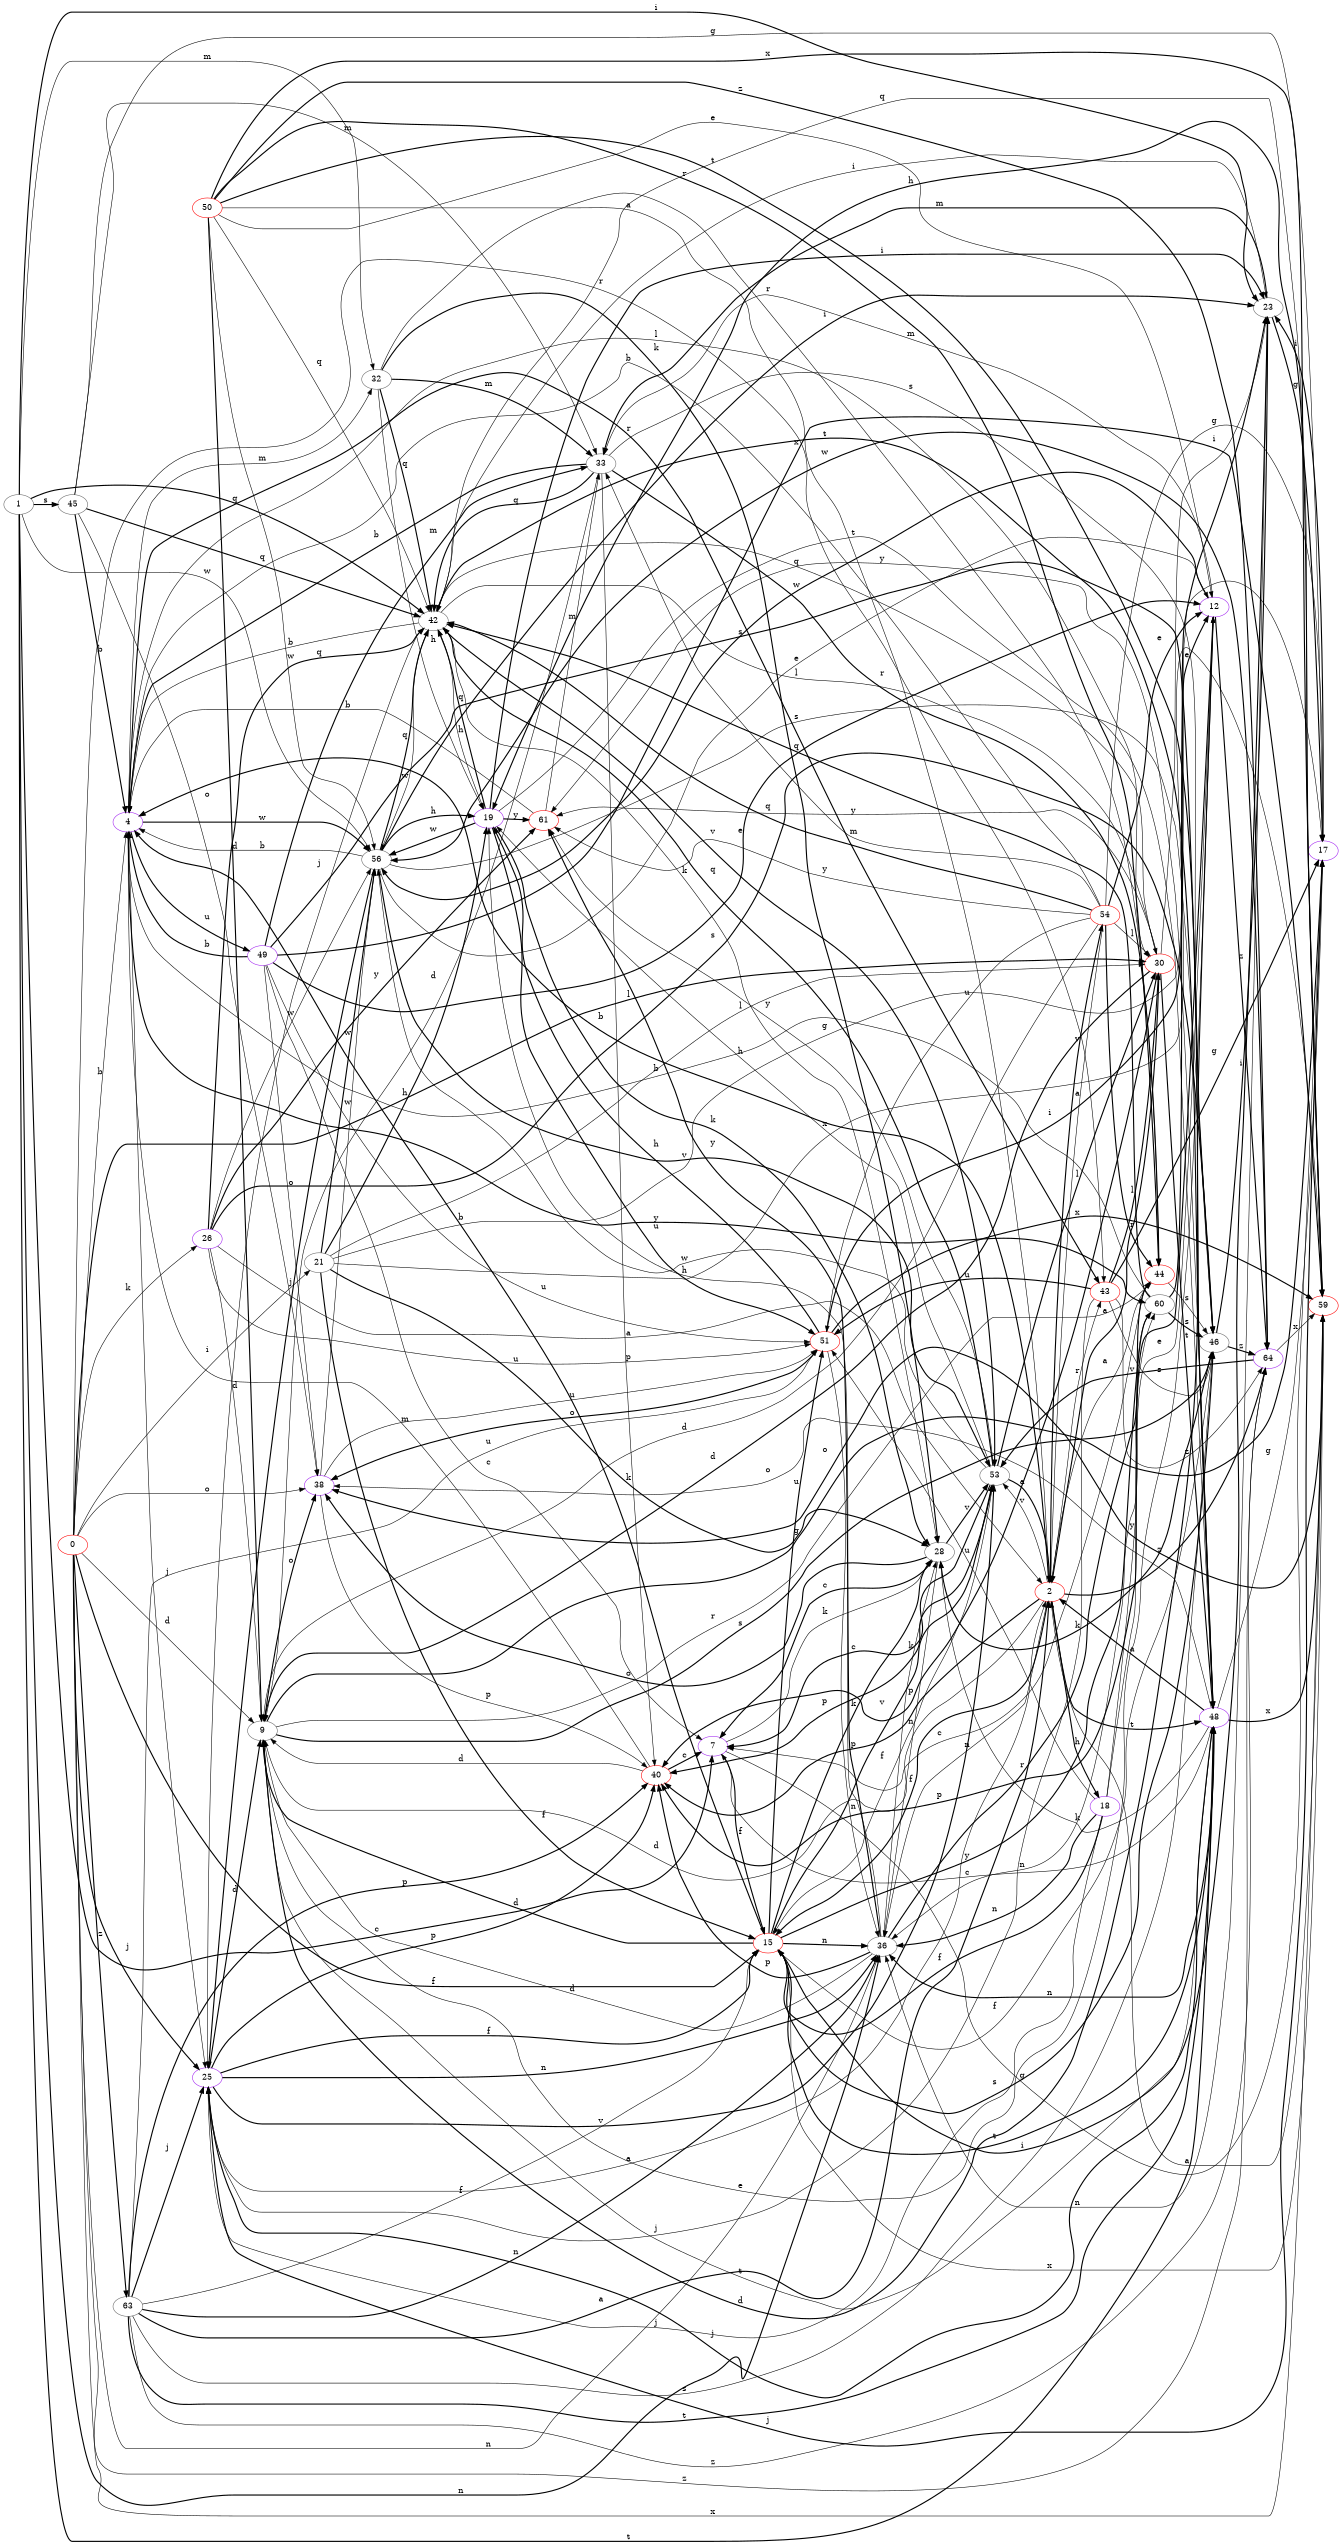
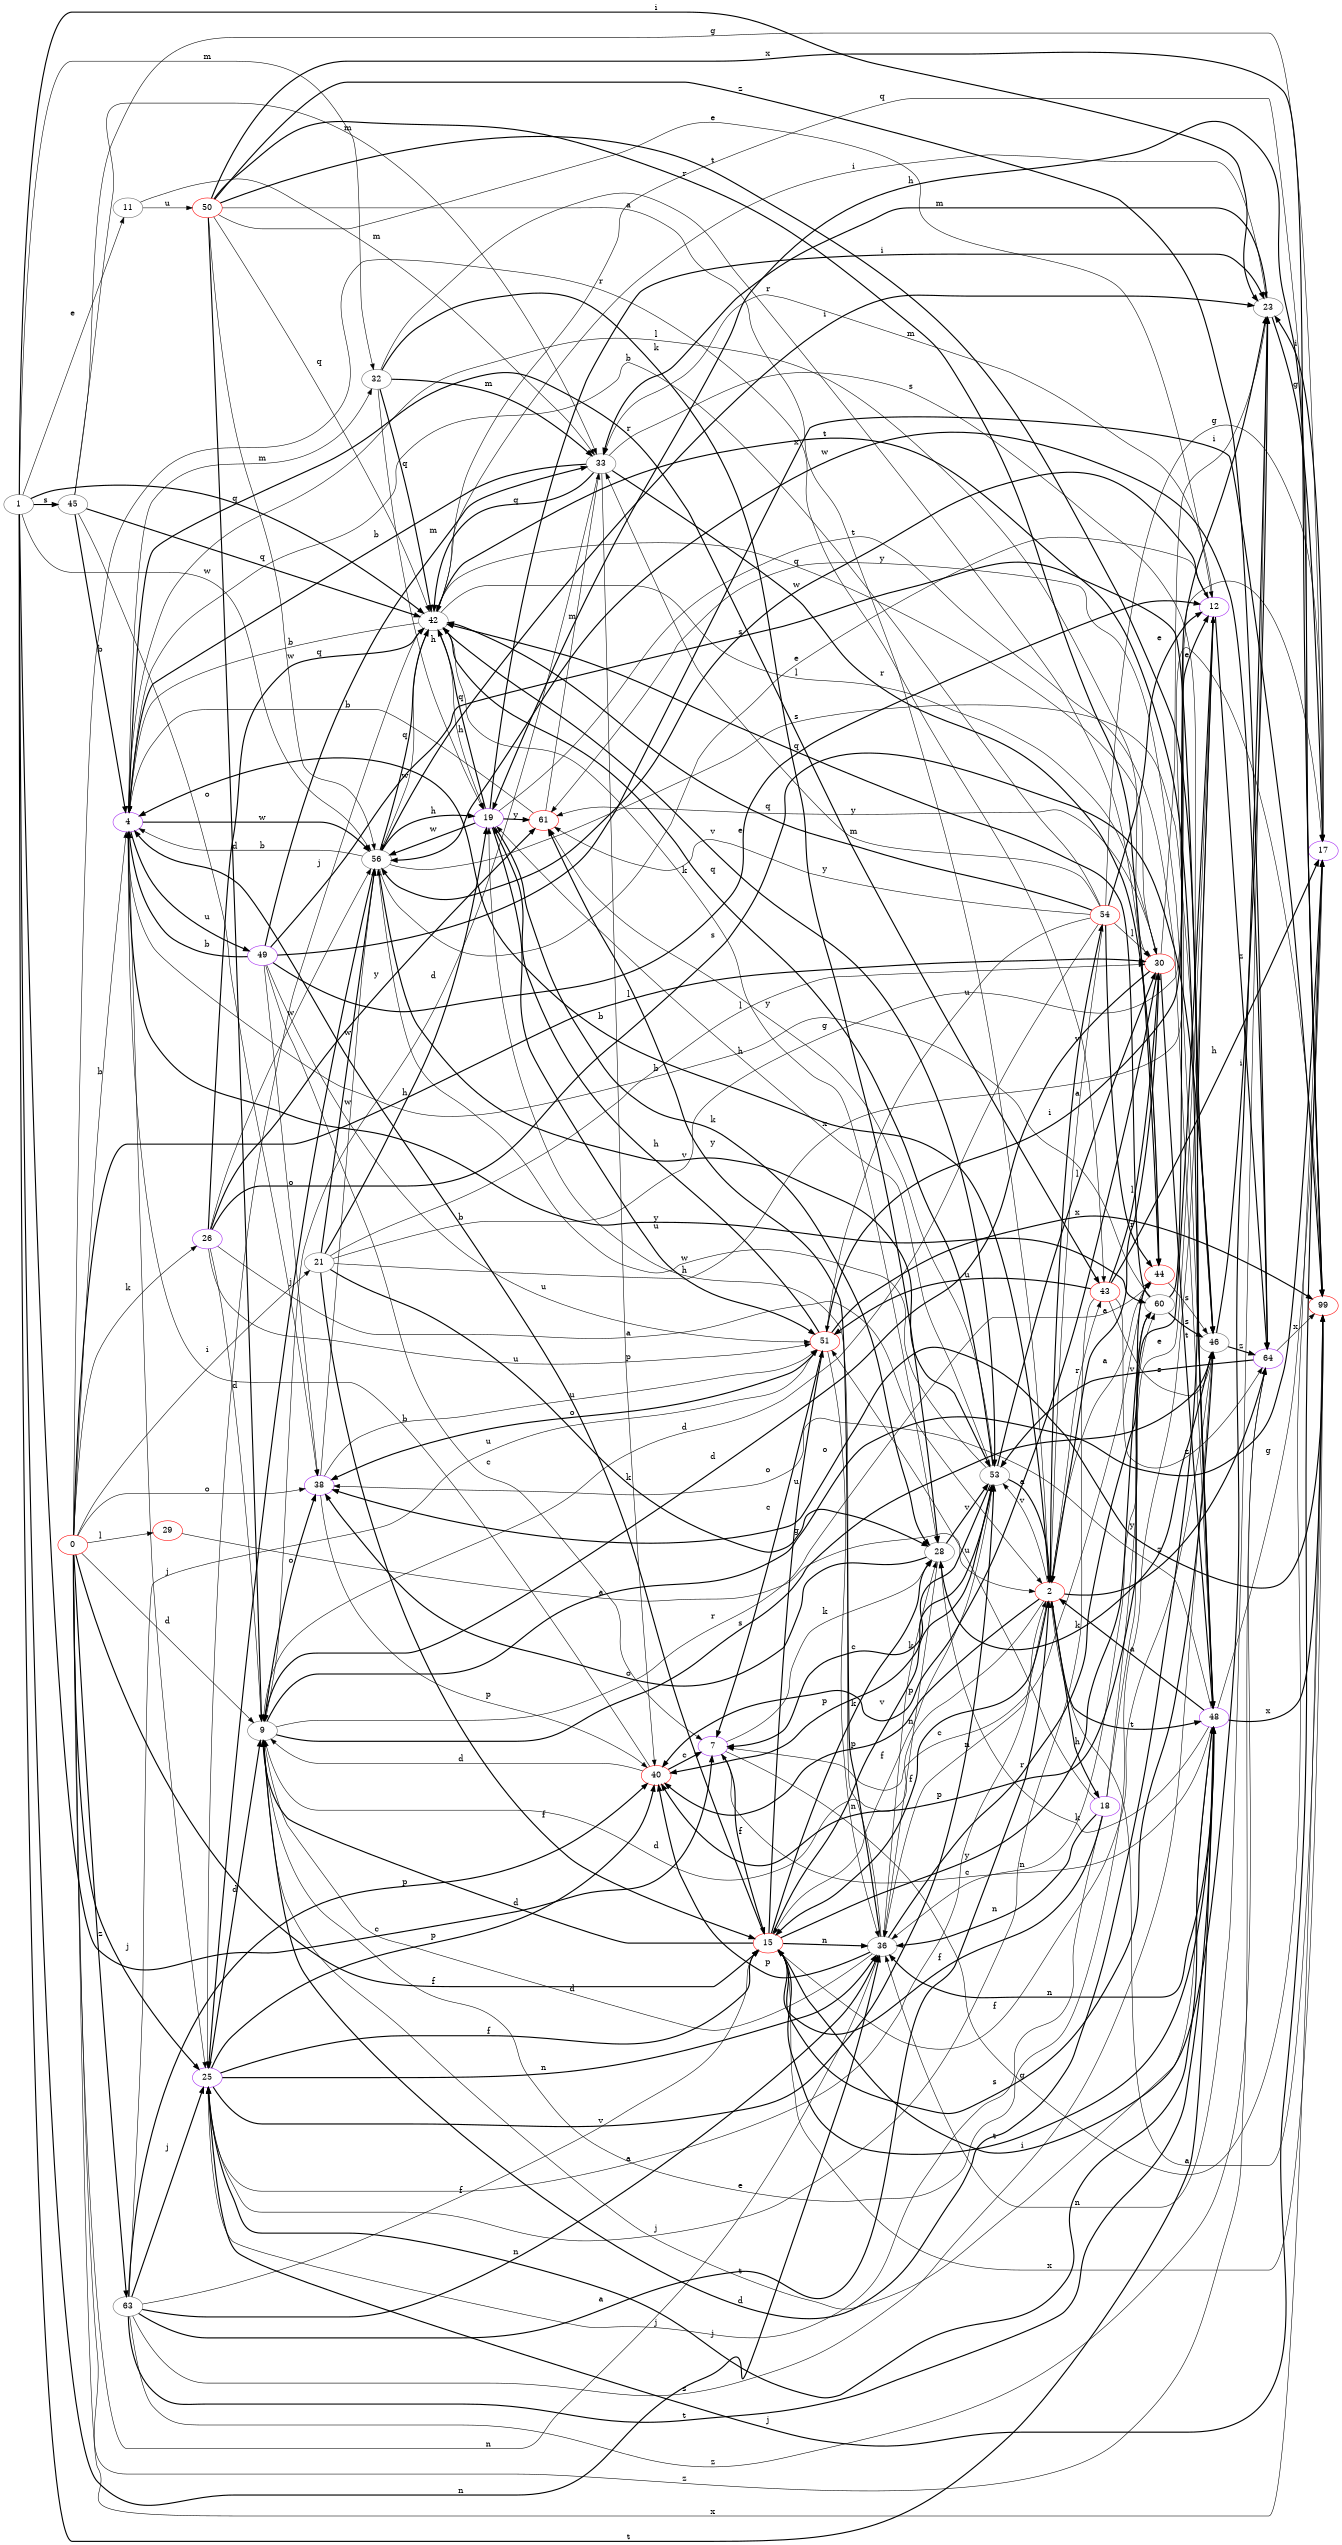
  strict digraph {
    rankdir=LR
    node [color=gray40]
    edge [style=bold]
    0 [color=red]
    4 [color=purple]
    9
    15 [color=red]
    21
    25 [color=purple]
    26 [color=purple]
+   29 [color=red]
    30 [color=red]
    36
    38 [color=purple]
    43 [color=red]
-   59 [color=red]
+   59 [color=red label=99]
    63
    64 [color=purple]
    32
    56
    49 [color=purple]
    60
    48 [color=purple]
    17 [color=purple]
    12 [color=purple]
    44 [color=red]
    46
    23
    53
    28
    51 [color=red]
    19 [color=purple]
    2 [color=red]
    40 [color=red]
    42
    61 [color=red]
    1
    7 [color=purple]
+   11
    45
    33
    50 [color=red]
    18 [color=purple]
    n41 [color=red label=54]
    0 -> 4 [label=b style=solid]
    0 -> 9 [label=d style=solid]
    0 -> 15 [label=f]
    0 -> 21 [label=i style=solid]
    0 -> 25 [label=j]
    0 -> 26 [label=k style=solid]
+   0 -> 29 [label=l style=solid]
    0 -> 30 [label=l]
    0 -> 36 [label=n style=solid]
    0 -> 38 [label=o style=solid]
    0 -> 43 [label=r style=solid]
    0 -> 59 [label=x style=solid]
    0 -> 63 [label=z]
    0 -> 64 [label=z style=solid]
    4 -> 25 [label=j style=solid]
    4 -> 30 [label=l style=solid]
    4 -> 43 [label=r]
    4 -> 32 [label=m style=solid]
    4 -> 56 [label=w]
    4 -> 49 [label=u]
    4 -> 60 [label=y]
    9 -> 38 [label=o]
    9 -> 48 [label=t style=solid]
    9 -> 17 [label=g]
    9 -> 12 [label=e style=solid]
    9 -> 44 [label=r style=solid]
    9 -> 46 [label=s]
    15 -> 4 [label=b]
    15 -> 9 [label=d]
    15 -> 36 [label=n]
    15 -> 59 [label=x style=solid]
    15 -> 60 [label=y]
    15 -> 48 [label=t]
    15 -> 46 [label=s]
    15 -> 23 [label=i]
    15 -> 53 [label=v]
    15 -> 28 [label=k]
    15 -> 51 [label=u]
    21 -> 15 [label=f]
    21 -> 30 [label=l style=solid]
    21 -> 59 [label=x style=solid]
    21 -> 56 [label=w]
    21 -> 17 [label=g style=solid]
    21 -> 28 [label=k]
    21 -> 19 [label=h]
    25 -> 9 [label=d]
    25 -> 15 [label=f]
    25 -> 36 [label=n]
    25 -> 53 [label=v]
    25 -> 2 [label=a style=solid]
    25 -> 40 [label=p]
    26 -> 9 [label=d style=solid]
    26 -> 56 [label=w style=solid]
    26 -> 46 [label=s]
    26 -> 51 [label=u style=solid]
    26 -> 2 [label=a style=solid]
    26 -> 42 [label=q]
    26 -> 61 [label=y]
+   29 -> 2 [label=a style=solid]
    30 -> 9 [label=d]
    30 -> 48 [label=t]
    30 -> 23 [label=i style=solid]
    30 -> 2 [label=a]
    30 -> 40 [label=p]
    30 -> 42 [label=q style=solid]
    30 -> 61 [label=y style=solid]
    36 -> 9 [label=d style=solid]
    36 -> 44 [label=r]
    36 -> 28 [label=k style=solid]
    36 -> 19 [label=h style=solid]
    36 -> 40 [label=p]
    36 -> 61 [label=y]
    38 -> 56 [label=w style=solid]
    38 -> 51 [label=u style=solid]
    38 -> 40 [label=p style=solid]
    43 -> 25 [label=j style=solid]
    43 -> 30 [label=l]
    43 -> 64 [label=z style=solid]
-   43 -> 17 [label=g]
+   43 -> 17 [label=h]
    43 -> 46 [label=s style=solid]
    43 -> 51 [label=u]
    59 -> 38 [label=o]
    59 -> 19 [label=h]
    59 -> 2 [label=a style=solid]
    59 -> 42 [label=q style=solid]
    63 -> 15 [label=f style=solid]
    63 -> 25 [label=j]
    63 -> 36 [label=n]
    63 -> 64 [label=z style=solid]
    63 -> 48 [label=t]
    63 -> 46 [label=s style=solid]
    63 -> 51 [label=u style=solid]
    63 -> 2 [label=a]
    63 -> 40 [label=p]
    64 -> 59 [label=x style=solid]
    64 -> 56 [label=w]
    64 -> 53 [label=v]
    32 -> 44 [label=r style=solid]
    32 -> 28 [label=k]
    32 -> 19 [label=h style=solid]
    32 -> 42 [label=q]
    32 -> 33 [label=m]
    56 -> 4 [label=b style=solid]
    56 -> 25 [label=j]
    56 -> 12 [label=e style=solid]
    56 -> 46 [label=s style=solid]
    56 -> 23 [label=i]
    56 -> 53 [label=v]
    56 -> 19 [label=h]
    56 -> 42 [label=q]
    49 -> 4 [label=b]
    49 -> 38 [label=o style=solid]
    49 -> 59 [label=x]
    49 -> 12 [label=e]
    49 -> 46 [label=s]
    49 -> 51 [label=u style=solid]
    49 -> 7 [label=c style=solid]
    49 -> 33 [label=m]
    60 -> 4 [label=b style=solid]
    60 -> 36 [label=n style=solid]
    60 -> 12 [label=e]
    60 -> 46 [label=s]
    60 -> 42 [label=q]
    48 -> 25 [label=j]
    48 -> 36 [label=n]
    48 -> 38 [label=o style=solid]
    48 -> 59 [label=x]
    48 -> 17 [label=g style=solid]
    48 -> 28 [label=k style=solid]
    48 -> 2 [label=a]
    48 -> 61 [label=y style=solid]
    48 -> 7 [label=c style=solid]
    17 -> 25 [label=j]
    17 -> 23 [label=i]
    12 -> 9 [label=d]
    12 -> 64 [label=z]
    12 -> 56 [label=w]
    12 -> 40 [label=p]
    12 -> 33 [label=m style=solid]
    44 -> 46 [label=s style=solid]
    44 -> 2 [label=a style=solid]
    44 -> 7 [label=c style=solid]
    46 -> 15 [label=f style=solid]
    46 -> 64 [label=z]
    46 -> 23 [label=i]
    46 -> 28 [label=k]
    23 -> 36 [label=n style=solid]
    23 -> 17 [label=g]
    23 -> 33 [label=m]
    53 -> 15 [label=f style=solid]
    53 -> 30 [label=l]
    53 -> 56 [label=w style=solid]
    53 -> 19 [label=h style=solid]
    53 -> 2 [label=a]
    53 -> 40 [label=p]
    53 -> 42 [label=q]
    53 -> 61 [label=y style=solid]
    53 -> 7 [label=c]
    28 -> 36 [label=n style=solid]
    28 -> 38 [label=o]
    28 -> 53 [label=v]
-   28 -> 7 [label=c]
+   51 -> 7 [label=c]
    51 -> 36 [label=n style=solid]
    51 -> 38 [label=o]
    51 -> 59 [label=x]
    51 -> 23 [label=i]
    51 -> 19 [label=h]
    19 -> 56 [label=w]
    19 -> 48 [label=t style=solid]
    19 -> 23 [label=i]
    19 -> 28 [label=k]
    19 -> 51 [label=u]
    19 -> 42 [label=q]
    19 -> 61 [label=y]
    2 -> 4 [label=b]
    2 -> 9 [label=d style=solid]
    2 -> 15 [label=f]
    2 -> 36 [label=n style=solid]
    2 -> 43 [label=r style=solid]
    2 -> 64 [label=z]
    2 -> 48 [label=t]
    2 -> 53 [label=v style=solid]
    2 -> 40 [label=p]
    2 -> 18 [label=h]
    2 -> n41 [label=v]
-   40 -> 4 [label=m style=solid]
+   40 -> 4 [label=b style=solid]
    40 -> 9 [label=d style=solid]
    40 -> 7 [label=c]
    42 -> 4 [label=b style=solid]
    42 -> 25 [label=j style=solid]
    42 -> 30 [label=l style=solid]
    42 -> 56 [label=w style=solid]
    42 -> 48 [label=t]
    42 -> 23 [label=i style=solid]
    42 -> 53 [label=v]
    42 -> 28 [label=k style=solid]
    42 -> 19 [label=h style=solid]
    61 -> 4 [label=b style=solid]
    61 -> 33 [label=m style=solid]
    1 -> 36 [label=n]
    1 -> 32 [label=m style=solid]
    1 -> 56 [label=w style=solid]
    1 -> 48 [label=t]
    1 -> 23 [label=i]
    1 -> 42 [label=q]
    1 -> 7 [label=c]
+   1 -> 11 [label=e style=solid]
    1 -> 45 [label=s]
    7 -> 15 [label=f]
    7 -> 17 [label=g style=solid]
    7 -> 28 [label=k style=solid]
+   11 -> 33 [label=m style=solid]
+   11 -> 50 [label=u style=solid]
    45 -> 4 [label=b]
    45 -> 38 [label=o style=solid]
    45 -> 17 [label=g style=solid]
    45 -> 42 [label=q]
    45 -> 33 [label=m style=solid]
    33 -> 4 [label=b]
    33 -> 9 [label=d style=solid]
    33 -> 44 [label=r]
    33 -> 46 [label=s style=solid]
    33 -> 40 [label=p style=solid]
    33 -> 42 [label=q]
    50 -> 9 [label=d]
    50 -> 59 [label=x]
    50 -> 64 [label=z]
    50 -> 56 [label=w style=solid]
    50 -> 48 [label=t]
    50 -> 12 [label=e style=solid]
    50 -> 44 [label=r]
    50 -> 2 [label=a style=solid]
    50 -> 42 [label=q style=solid]
    18 -> 15 [label=f]
    18 -> 25 [label=j style=solid]
    18 -> 36 [label=n]
    18 -> 60 [label=y style=solid]
    18 -> 12 [label=e style=solid]
    18 -> 51 [label=u style=solid]
    n41 -> 4 [label=b style=solid]
    n41 -> 9 [label=d style=solid]
    n41 -> 30 [label=l style=solid]
    n41 -> 17 [label=g style=solid]
    n41 -> 12 [label=e]
    n41 -> 44 [label=r]
    n41 -> 51 [label=u style=solid]
    n41 -> 2 [label=a style=solid]
    n41 -> 42 [label=q]
    n41 -> 61 [label=y style=solid]
    n41 -> 33 [label=m style=solid]
  }
